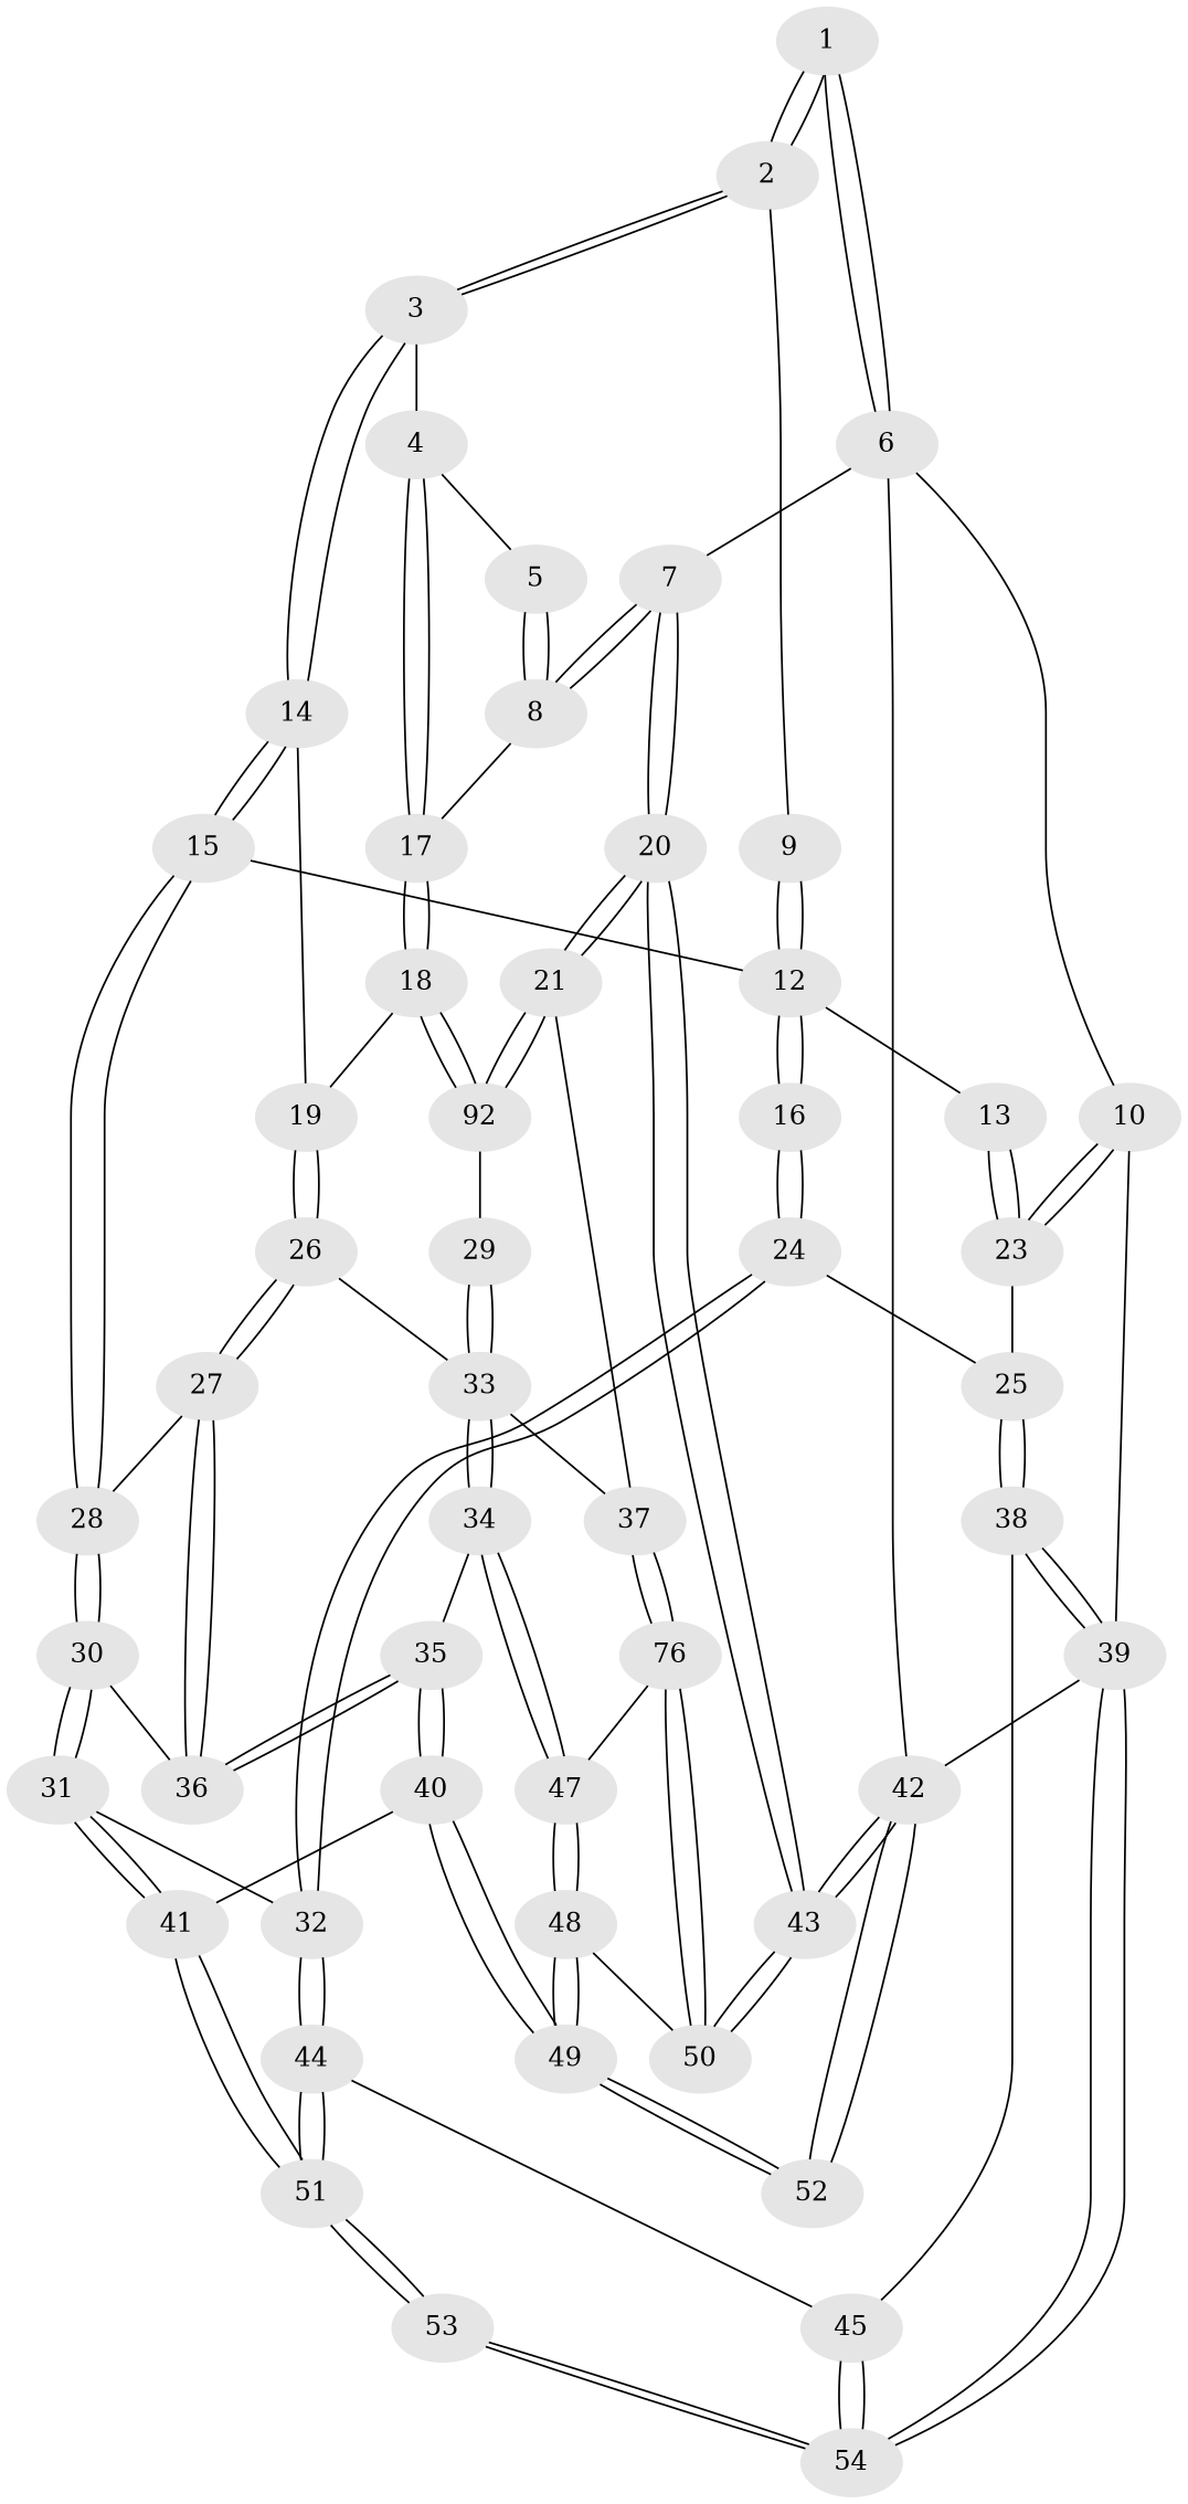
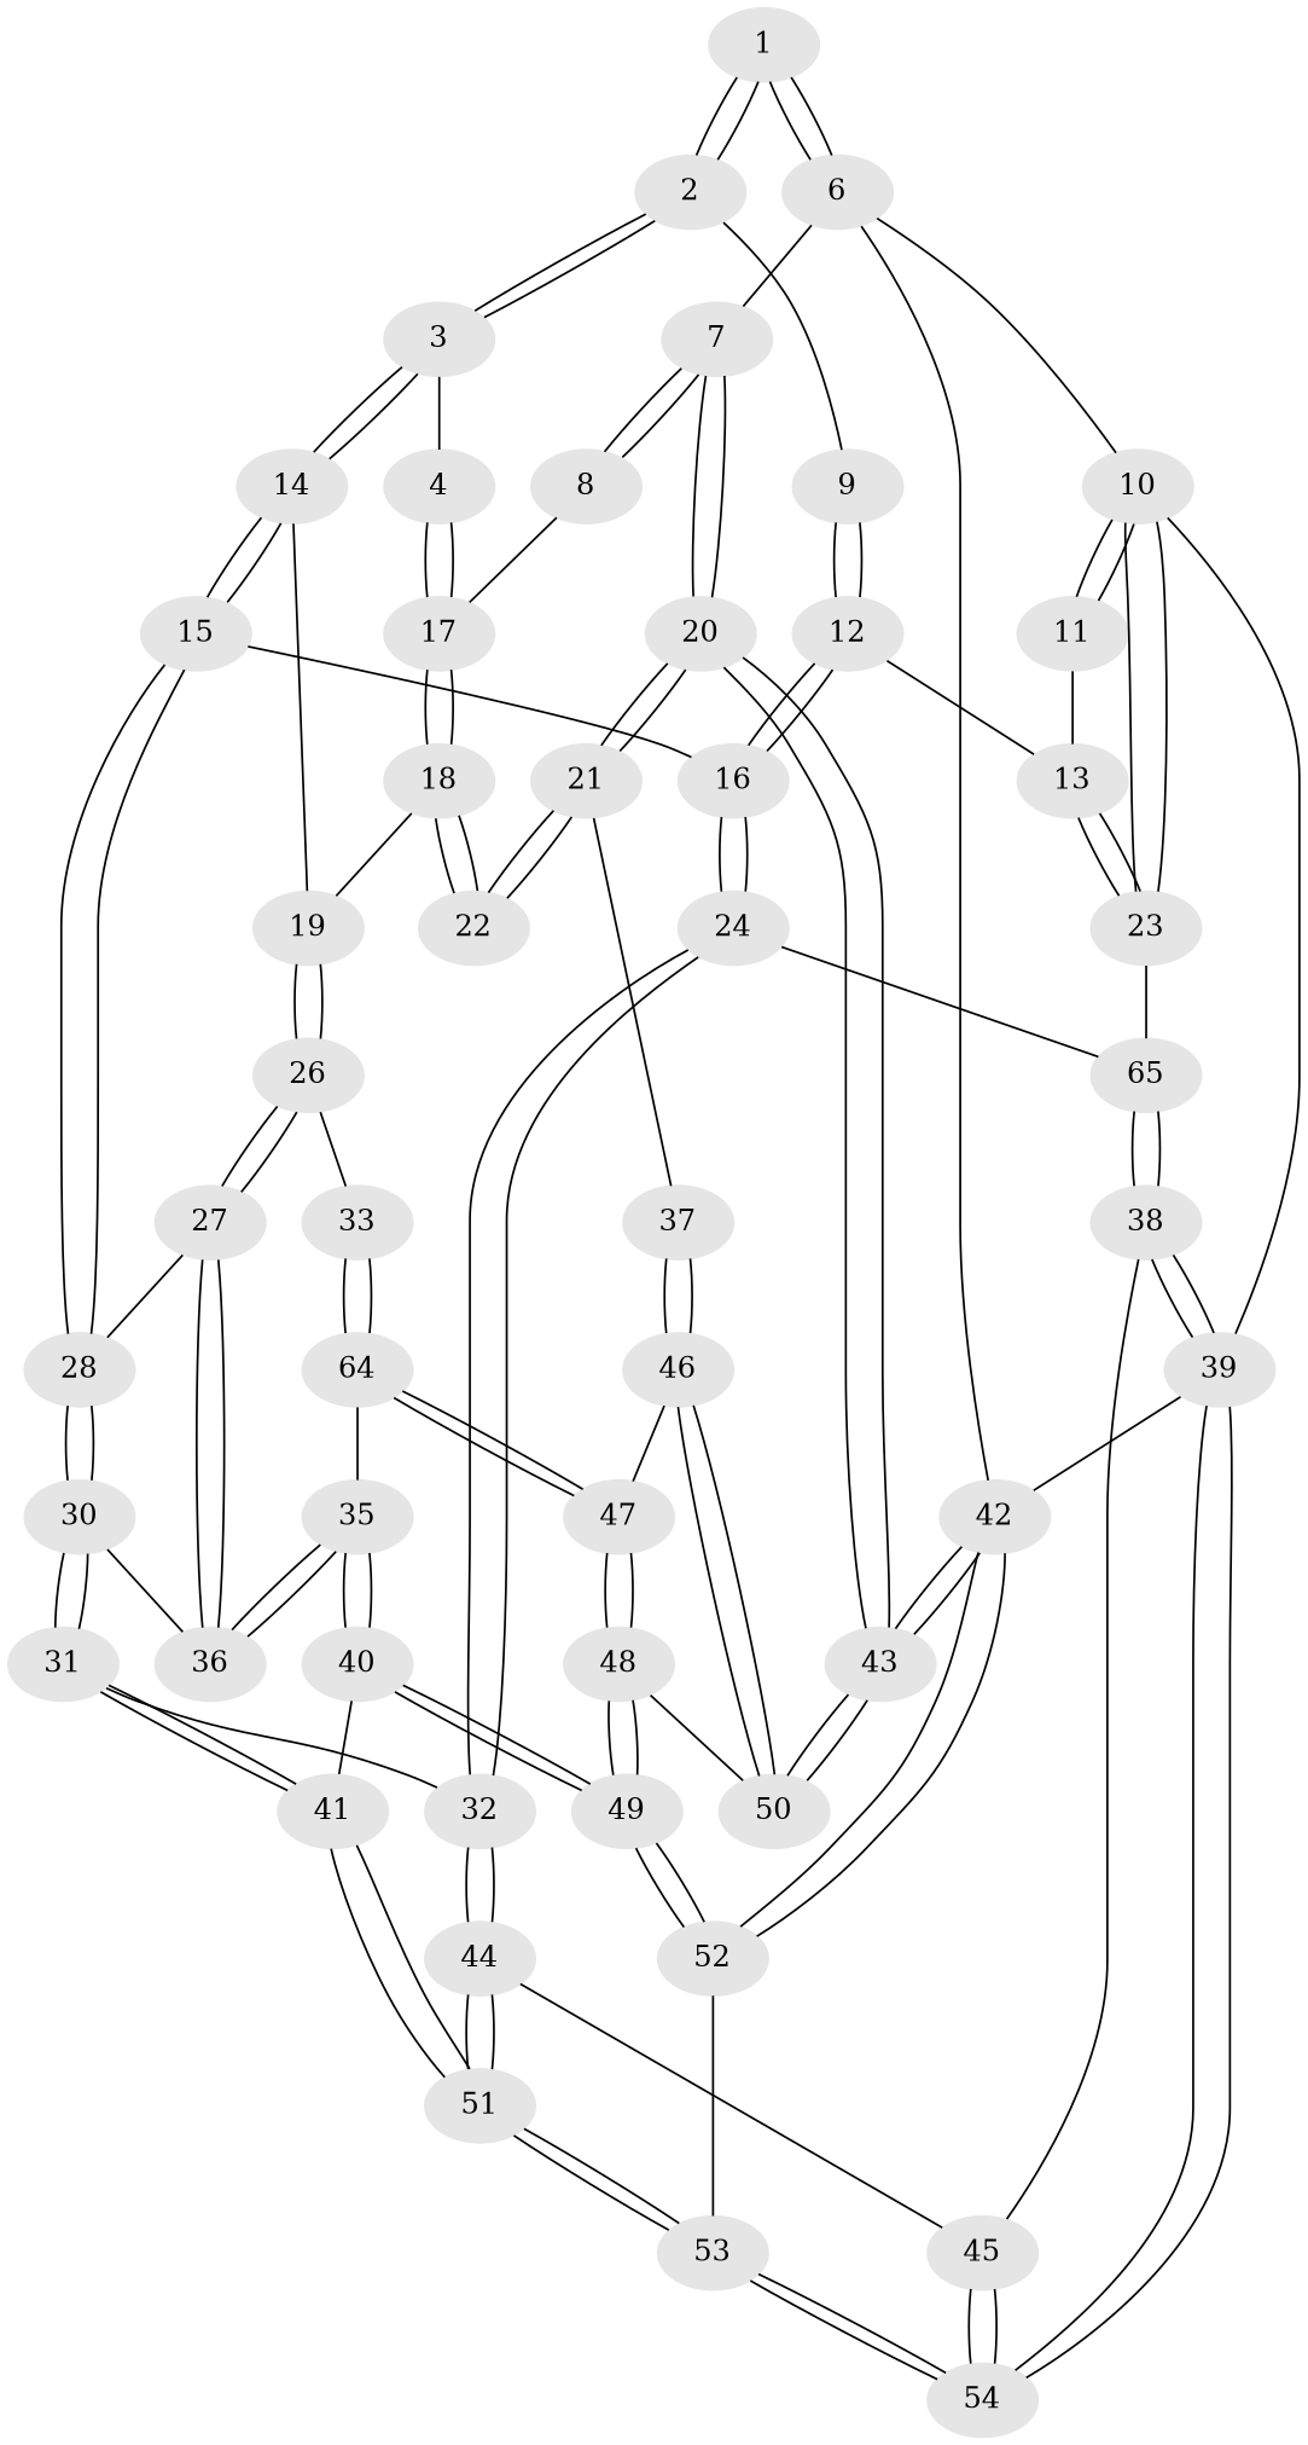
  graph {
    node [color=gray90 style=filled]
    1
    2
    6
    3
    9
    7
    10
    42
    4
    14
    12
-   5
    17
    15
    19
    8
    18
    20
+   11
    23
    39
    43
    52
    21
    13
    16
-   25
+   25 [label=65]
    54
    24
    28
    26
    30
    32
-   22 [label=92]
-   29
+   22
    27
    33
    37
    50
-   46 [label=76]
+   46
    38
    44
    45
    36
    31
-   34
+   34 [label=64]
    41
    51
    35
    47
    40
    48
    49
    53
    1 -- 2
    1 -- 2
    1 -- 6
    1 -- 6
    2 -- 3
    2 -- 3
    2 -- 9
    6 -- 7
    6 -- 10
    6 -- 42
    3 -- 4
    3 -- 14
    3 -- 14
    9 -- 12
    9 -- 12
    7 -- 8
    7 -- 8
    7 -- 20
    7 -- 20
+   10 -- 11
+   10 -- 11
    10 -- 23
    10 -- 23
    10 -- 39
    42 -- 43
    42 -- 43
    42 -- 52
    42 -- 52
-   4 -- 5
    4 -- 17
    4 -- 17
    14 -- 15
    14 -- 15
    14 -- 19
    12 -- 13
    12 -- 16
    12 -- 16
-   5 -- 8
-   5 -- 8
    17 -- 18
    17 -- 18
-   15 -- 12
+   15 -- 16
    15 -- 28
    15 -- 28
    19 -- 26
    19 -- 26
    8 -- 17
    18 -- 19
    18 -- 22
    18 -- 22
    20 -- 43
    20 -- 43
    20 -- 21
    20 -- 21
+   11 -- 13
    23 -- 25
    39 -- 42
    39 -- 54
    39 -- 54
    43 -- 50
    43 -- 50
+   52 -- 53
    21 -- 22
    21 -- 22
    21 -- 37
    13 -- 23
    13 -- 23
    16 -- 24
    16 -- 24
    25 -- 38
    25 -- 38
    24 -- 25
    24 -- 32
    24 -- 32
    28 -- 30
    28 -- 30
    26 -- 27
    26 -- 27
    26 -- 33
    30 -- 36
    30 -- 31
    30 -- 31
    32 -- 44
    32 -- 44
-   22 -- 29
-   29 -- 33
-   29 -- 33
    27 -- 28
    27 -- 36
    27 -- 36
-   33 -- 37
    33 -- 34
    33 -- 34
    37 -- 46
    37 -- 46
    46 -- 50
    46 -- 50
    46 -- 47
    38 -- 39
    38 -- 39
    38 -- 45
    44 -- 45
    44 -- 51
    44 -- 51
    45 -- 54
    45 -- 54
    31 -- 32
    31 -- 41
    31 -- 41
    34 -- 35
    34 -- 47
    34 -- 47
    41 -- 51
    41 -- 51
    51 -- 53
    51 -- 53
    35 -- 36
    35 -- 36
    35 -- 40
    35 -- 40
    47 -- 48
    47 -- 48
    40 -- 41
    40 -- 49
    40 -- 49
    48 -- 50
    48 -- 49
    48 -- 49
    49 -- 52
    49 -- 52
    53 -- 54
    53 -- 54
  }
